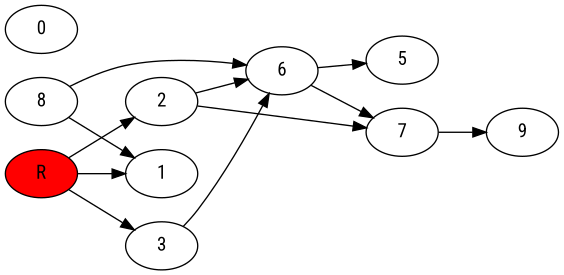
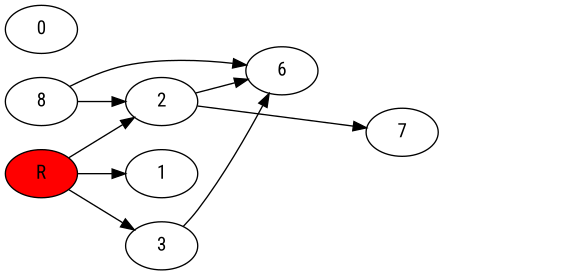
  digraph {
    fontname="Roboto Condensed"
    rankdir=LR
    node [fontname="Roboto Condensed"]
    edge [fontname="Roboto Condensed"]
    6
-   5
    7
    2
    8
    n6 [label=0]
-   9
    R [fillcolor="#ff0000" style=filled]
    1
    3
-   6 -> 5
-   6 -> 7
-   7 -> 9
    2 -> 6
    2 -> 7
    8 -> 6
-   8 -> 1
+   8 -> 2
    R -> 2
    R -> 1
    R -> 3
    3 -> 6
  }
